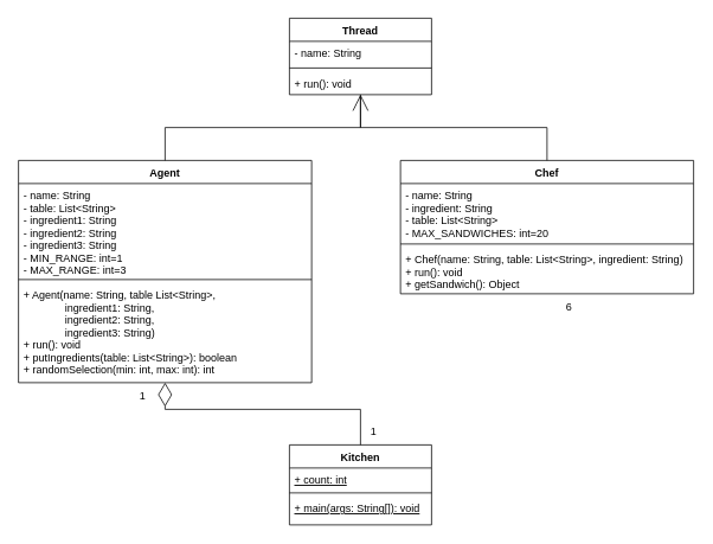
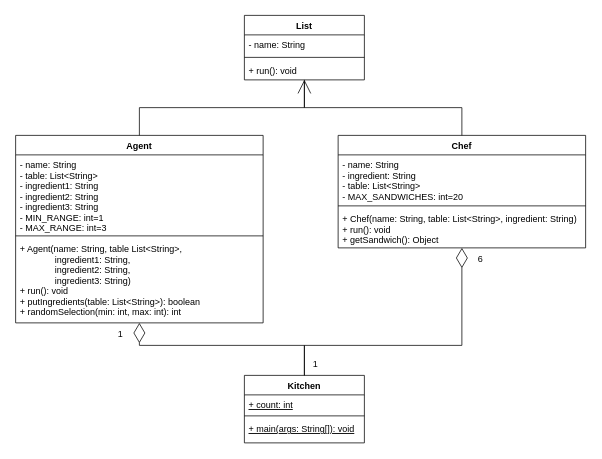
  <mxCell id="0" />
  <mxCell id="1" parent="0" />
  <mxCell id="2" value="Agent" style="swimlane;fontStyle=1;align=center;verticalAlign=top;childLayout=stackLayout;horizontal=1;startSize=26;horizontalStack=0;resizeParent=1;resizeParentMax=0;resizeLast=0;collapsible=1;marginBottom=0;" parent="1" vertex="1"><mxGeometry x="20" y="180" width="330" height="250" as="geometry" /></mxCell>
  <mxCell id="3" value="- name: String&#10;- table: List&lt;String&gt;&#10;- ingredient1: String&#10;- ingredient2: String&#10;- ingredient3: String&#10;- MIN_RANGE: int=1&#10;- MAX_RANGE: int=3" style="text;strokeColor=none;fillColor=none;align=left;verticalAlign=top;spacingLeft=4;spacingRight=4;overflow=hidden;rotatable=0;points=[[0,0.5],[1,0.5]];portConstraint=eastwest;" parent="2" vertex="1"><mxGeometry y="26" width="330" height="104" as="geometry" /></mxCell>
  <mxCell id="4" value="" style="line;strokeWidth=1;fillColor=none;align=left;verticalAlign=middle;spacingTop=-1;spacingLeft=3;spacingRight=3;rotatable=0;labelPosition=right;points=[];portConstraint=eastwest;strokeColor=inherit;" parent="2" vertex="1"><mxGeometry y="130" width="330" height="8" as="geometry" /></mxCell>
  <mxCell id="5" value="+ Agent(name: String, table List&lt;String&gt;, &#10;              ingredient1: String, &#10;              ingredient2: String, &#10;              ingredient3: String)&#10;+ run(): void&#10;+ putIngredients(table: List&lt;String&gt;): boolean&#10;+ randomSelection(min: int, max: int): int" style="text;strokeColor=none;fillColor=none;align=left;verticalAlign=top;spacingLeft=4;spacingRight=4;overflow=hidden;rotatable=0;points=[[0,0.5],[1,0.5]];portConstraint=eastwest;" parent="2" vertex="1"><mxGeometry y="138" width="330" height="112" as="geometry" /></mxCell>
  <mxCell id="6" value="Kitchen" style="swimlane;fontStyle=1;align=center;verticalAlign=top;childLayout=stackLayout;horizontal=1;startSize=26;horizontalStack=0;resizeParent=1;resizeParentMax=0;resizeLast=0;collapsible=1;marginBottom=0;" parent="1" vertex="1"><mxGeometry x="325" y="500" width="160" height="90" as="geometry" /></mxCell>
  <mxCell id="7" value="+ count: int" style="text;strokeColor=none;fillColor=none;align=left;verticalAlign=top;spacingLeft=4;spacingRight=4;overflow=hidden;rotatable=0;points=[[0,0.5],[1,0.5]];portConstraint=eastwest;fontStyle=4" parent="6" vertex="1"><mxGeometry y="26" width="160" height="24" as="geometry" /></mxCell>
  <mxCell id="8" value="" style="line;strokeWidth=1;fillColor=none;align=left;verticalAlign=middle;spacingTop=-1;spacingLeft=3;spacingRight=3;rotatable=0;labelPosition=right;points=[];portConstraint=eastwest;strokeColor=inherit;" parent="6" vertex="1"><mxGeometry y="50" width="160" height="8" as="geometry" /></mxCell>
  <mxCell id="9" value="+ main(args: String[]): void" style="text;strokeColor=none;fillColor=none;align=left;verticalAlign=top;spacingLeft=4;spacingRight=4;overflow=hidden;rotatable=0;points=[[0,0.5],[1,0.5]];portConstraint=eastwest;fontStyle=4" parent="6" vertex="1"><mxGeometry y="58" width="160" height="32" as="geometry" /></mxCell>
  <mxCell id="10" value="Chef" style="swimlane;fontStyle=1;align=center;verticalAlign=top;childLayout=stackLayout;horizontal=1;startSize=26;horizontalStack=0;resizeParent=1;resizeParentMax=0;resizeLast=0;collapsible=1;marginBottom=0;" parent="1" vertex="1"><mxGeometry x="450" y="180" width="330" height="150" as="geometry" /></mxCell>
  <mxCell id="11" value="- name: String&#10;- ingredient: String&#10;- table: List&lt;String&gt;&#10;- MAX_SANDWICHES: int=20" style="text;strokeColor=none;fillColor=none;align=left;verticalAlign=top;spacingLeft=4;spacingRight=4;overflow=hidden;rotatable=0;points=[[0,0.5],[1,0.5]];portConstraint=eastwest;fontStyle=0" parent="10" vertex="1"><mxGeometry y="26" width="330" height="64" as="geometry" /></mxCell>
  <mxCell id="12" value="" style="line;strokeWidth=1;fillColor=none;align=left;verticalAlign=middle;spacingTop=-1;spacingLeft=3;spacingRight=3;rotatable=0;labelPosition=right;points=[];portConstraint=eastwest;strokeColor=inherit;" parent="10" vertex="1"><mxGeometry y="90" width="330" height="8" as="geometry" /></mxCell>
  <mxCell id="13" value="+ Chef(name: String, table: List&lt;String&gt;, ingredient: String)&#10;+ run(): void&#10;+ getSandwich(): Object" style="text;strokeColor=none;fillColor=none;align=left;verticalAlign=top;spacingLeft=4;spacingRight=4;overflow=hidden;rotatable=0;points=[[0,0.5],[1,0.5]];portConstraint=eastwest;" parent="10" vertex="1"><mxGeometry y="98" width="330" height="52" as="geometry" /></mxCell>
- <mxCell id="14" value="Thread" style="swimlane;fontStyle=1;align=center;verticalAlign=top;childLayout=stackLayout;horizontal=1;startSize=26;horizontalStack=0;resizeParent=1;resizeParentMax=0;resizeLast=0;collapsible=1;marginBottom=0;" parent="1" vertex="1"><mxGeometry x="325" y="20" width="160" height="86" as="geometry" /></mxCell>
+ <mxCell id="14" value="List" style="swimlane;fontStyle=1;align=center;verticalAlign=top;childLayout=stackLayout;horizontal=1;startSize=26;horizontalStack=0;resizeParent=1;resizeParentMax=0;resizeLast=0;collapsible=1;marginBottom=0;" parent="1" vertex="1"><mxGeometry x="325" y="20" width="160" height="86" as="geometry" /></mxCell>
  <mxCell id="15" value="- name: String" style="text;strokeColor=none;fillColor=none;align=left;verticalAlign=top;spacingLeft=4;spacingRight=4;overflow=hidden;rotatable=0;points=[[0,0.5],[1,0.5]];portConstraint=eastwest;" parent="14" vertex="1"><mxGeometry y="26" width="160" height="26" as="geometry" /></mxCell>
  <mxCell id="16" value="" style="line;strokeWidth=1;fillColor=none;align=left;verticalAlign=middle;spacingTop=-1;spacingLeft=3;spacingRight=3;rotatable=0;labelPosition=right;points=[];portConstraint=eastwest;strokeColor=inherit;" parent="14" vertex="1"><mxGeometry y="52" width="160" height="8" as="geometry" /></mxCell>
  <mxCell id="17" value="+ run(): void" style="text;strokeColor=none;fillColor=none;align=left;verticalAlign=top;spacingLeft=4;spacingRight=4;overflow=hidden;rotatable=0;points=[[0,0.5],[1,0.5]];portConstraint=eastwest;" parent="14" vertex="1"><mxGeometry y="60" width="160" height="26" as="geometry" /></mxCell>
  <mxCell id="18" value="" style="endArrow=open;endSize=16;endFill=0;html=1;rounded=0;edgeStyle=orthogonalEdgeStyle;" parent="1" source="2" target="14" edge="1"><mxGeometry width="160" relative="1" as="geometry"><mxPoint x="320" y="230" as="sourcePoint" /><mxPoint x="480" y="230" as="targetPoint" /></mxGeometry></mxCell>
  <mxCell id="19" value="" style="endArrow=none;endSize=16;endFill=0;html=1;rounded=0;edgeStyle=orthogonalEdgeStyle;" parent="1" source="10" target="14" edge="1"><mxGeometry width="160" relative="1" as="geometry"><mxPoint x="295.301" y="200" as="sourcePoint" /><mxPoint x="382.216" y="86" as="targetPoint" /></mxGeometry></mxCell>
  <mxCell id="20" value="1" style="text;html=1;strokeColor=none;fillColor=none;align=center;verticalAlign=middle;whiteSpace=wrap;rounded=0;" parent="1" vertex="1"><mxGeometry x="140" y="430" width="40" height="30" as="geometry" /></mxCell>
  <mxCell id="21" value="1" style="text;html=1;strokeColor=none;fillColor=none;align=center;verticalAlign=middle;whiteSpace=wrap;rounded=0;" parent="1" vertex="1"><mxGeometry x="400" y="470" width="40" height="30" as="geometry" /></mxCell>
  <mxCell id="22" value="6" style="text;html=1;strokeColor=none;fillColor=none;align=center;verticalAlign=middle;whiteSpace=wrap;rounded=0;" parent="1" vertex="1"><mxGeometry x="620" y="330" width="40" height="30" as="geometry" /></mxCell>
+ <mxCell id="23" value="" style="endArrow=diamondThin;endFill=0;endSize=24;html=1;rounded=0;edgeStyle=orthogonalEdgeStyle;" edge="1" parent="1" source="6" target="10"><mxGeometry width="160" relative="1" as="geometry"><mxPoint x="320" y="230" as="sourcePoint" /><mxPoint x="480" y="230" as="targetPoint" /><Array as="points"><mxPoint x="405" y="460" /><mxPoint x="615" y="460" /></Array></mxGeometry></mxCell>
  <mxCell id="24" value="" style="endArrow=diamondThin;endFill=0;endSize=24;html=1;rounded=0;edgeStyle=orthogonalEdgeStyle;" edge="1" parent="1" source="6" target="2"><mxGeometry width="160" relative="1" as="geometry"><mxPoint x="447.586" y="510" as="sourcePoint" /><mxPoint x="570.69" y="340" as="targetPoint" /><Array as="points"><mxPoint x="405" y="460" /><mxPoint x="185" y="460" /></Array></mxGeometry></mxCell>
